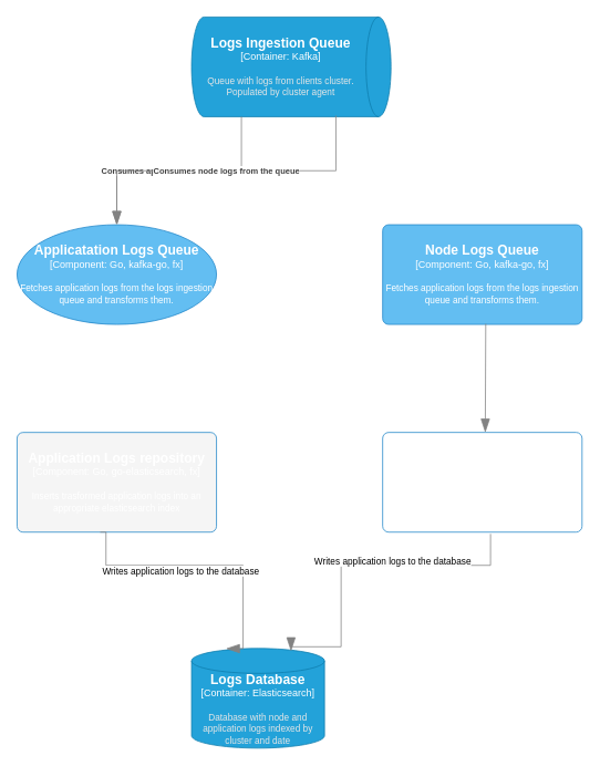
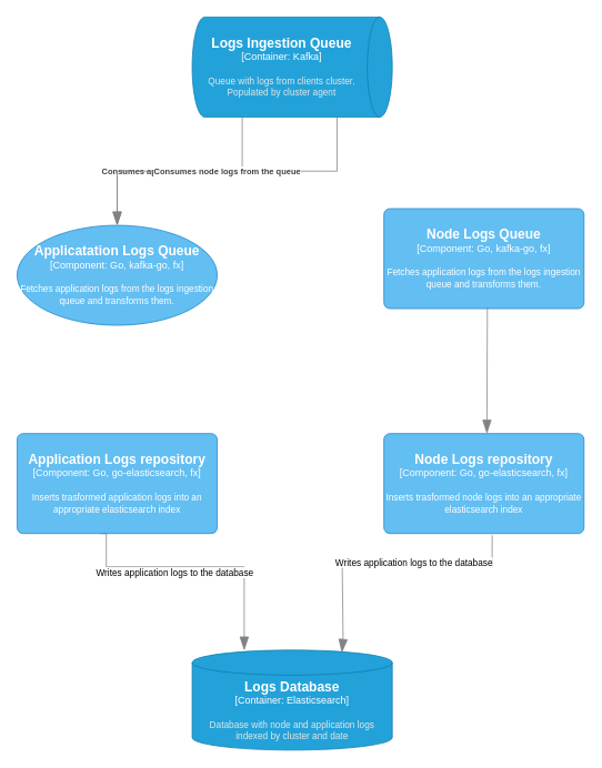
  <mxCell id="0" />
  <mxCell id="1" parent="0" />
  <mxCell id="2" value="&lt;font style=&quot;font-size: 16px&quot;&gt;&lt;b&gt;Logs Ingestion Queue&lt;/b&gt;&lt;/font&gt;&lt;div&gt;[Container:&amp;nbsp;Kafka]&lt;/div&gt;&lt;br&gt;&lt;div&gt;&lt;font style=&quot;font-size: 11px&quot;&gt;&lt;font color=&quot;#E6E6E6&quot;&gt;Queue with logs from clients cluster. Populated by cluster agent&lt;/font&gt;&lt;/div&gt;" style="shape=cylinder3;size=15;direction=south;whiteSpace=wrap;html=1;boundedLbl=1;rounded=0;labelBackgroundColor=none;fillColor=#23A2D9;fontSize=12;fontColor=#ffffff;align=center;strokeColor=#0E7DAD;metaEdit=1;points=[[0.5,0,0],[1,0.25,0],[1,0.5,0],[1,0.75,0],[0.5,1,0],[0,0.75,0],[0,0.5,0],[0,0.25,0]];resizable=0;" vertex="1" parent="1"><mxGeometry x="230" y="20" width="240" height="120" as="geometry" /></mxCell>
  <mxCell id="3" value="&lt;font style=&quot;font-size: 16px&quot;&gt;&lt;b&gt;Applicatation Logs Queue&lt;/b&gt;&lt;/font&gt;&lt;div&gt;[Component: Go, kafka-go, fx]&lt;/div&gt;&lt;br&gt;&lt;div&gt;&lt;font style=&quot;font-size: 11px&quot;&gt;Fetches application logs from the logs ingestion queue and transforms them.&lt;/font&gt;&lt;/div&gt;" style="ellipse;whiteSpace=wrap;html=1;labelBackgroundColor=none;fillColor=#63BEF2;fontColor=#ffffff;align=center;arcSize=6;strokeColor=#2086C9;metaEdit=1;resizable=0;points=[[0.25,0,0],[0.5,0,0],[0.75,0,0],[1,0.25,0],[1,0.5,0],[1,0.75,0],[0.75,1,0],[0.5,1,0],[0.25,1,0],[0,0.75,0],[0,0.5,0],[0,0.25,0]];" vertex="1" parent="1"><mxGeometry x="20" y="270" width="240" height="120" as="geometry" /></mxCell>
- <mxCell id="4" value="&lt;font style=&quot;font-size: 16px&quot;&gt;&lt;b&gt;Node Logs Queue&lt;/b&gt;&lt;/font&gt;&lt;div&gt;[Component: Go, kafka-go, fx]&lt;/div&gt;&lt;br&gt;&lt;div&gt;&lt;font style=&quot;font-size: 11px&quot;&gt;Fetches application logs from the logs ingestion queue and transforms them.&lt;/font&gt;&lt;/div&gt;" style="rounded=1;whiteSpace=wrap;html=1;labelBackgroundColor=none;fillColor=#63BEF2;fontColor=#ffffff;align=center;arcSize=6;strokeColor=#2086C9;metaEdit=1;resizable=0;points=[[0.25,0,0],[0.5,0,0],[0.75,0,0],[1,0.25,0],[1,0.5,0],[1,0.75,0],[0.75,1,0],[0.5,1,0],[0.25,1,0],[0,0.75,0],[0,0.5,0],[0,0.25,0]];" vertex="1" parent="1"><mxGeometry x="460" y="270" width="240" height="120" as="geometry" /></mxCell>
+ <mxCell id="4" value="&lt;font style=&quot;font-size: 16px&quot;&gt;&lt;b&gt;Node Logs Queue&lt;/b&gt;&lt;/font&gt;&lt;div&gt;[Component: Go, kafka-go, fx]&lt;/div&gt;&lt;br&gt;&lt;div&gt;&lt;font style=&quot;font-size: 11px&quot;&gt;Fetches application logs from the logs ingestion queue and transforms them.&lt;/font&gt;&lt;/div&gt;" style="rounded=1;whiteSpace=wrap;html=1;labelBackgroundColor=none;fillColor=#63BEF2;fontColor=#ffffff;align=center;arcSize=6;strokeColor=#2086C9;metaEdit=1;resizable=0;points=[[0.25,0,0],[0.5,0,0],[0.75,0,0],[1,0.25,0],[1,0.5,0],[1,0.75,0],[0.75,1,0],[0.5,1,0],[0.25,1,0],[0,0.75,0],[0,0.5,0],[0,0.25,0]];" vertex="1" parent="1"><mxGeometry x="460" y="250" width="240" height="120" as="geometry" /></mxCell>
  <mxCell id="5" value="&lt;div style=&quot;text-align: left&quot;&gt;&lt;div style=&quot;text-align: center&quot;&gt;&lt;b&gt;Consumes application logs from the queue&lt;/b&gt;&lt;/div&gt;" style="endArrow=blockThin;html=1;fontSize=10;fontColor=#404040;strokeWidth=1;endFill=1;strokeColor=#828282;elbow=vertical;metaEdit=1;endSize=14;startSize=14;jumpStyle=arc;jumpSize=16;rounded=0;edgeStyle=orthogonalEdgeStyle;" edge="1" parent="1" target="3"><mxGeometry x="-0.065" width="240" relative="1" as="geometry"><mxPoint x="290" y="140" as="sourcePoint" /><mxPoint x="550" y="290" as="targetPoint" /><Array as="points"><mxPoint x="290" y="141" /><mxPoint x="290" y="205" /><mxPoint x="140" y="205" /></Array><mxPoint as="offset" /></mxGeometry></mxCell>
  <mxCell id="6" value="&lt;div style=&quot;text-align: left&quot;&gt;&lt;div style=&quot;text-align: center&quot;&gt;&lt;b&gt;Consumes node logs from the queue&lt;/b&gt;&lt;/div&gt;" style="endArrow=blockThin;html=1;fontSize=10;fontColor=#404040;strokeWidth=1;endFill=1;strokeColor=#828282;elbow=vertical;metaEdit=1;endSize=14;startSize=14;jumpStyle=arc;jumpSize=16;rounded=0;edgeStyle=orthogonalEdgeStyle;exitX=0.989;exitY=0.276;exitDx=0;exitDy=0;exitPerimeter=0;" edge="1" parent="1" source="2" target="3"><mxGeometry width="240" relative="1" as="geometry"><mxPoint x="310" y="290" as="sourcePoint" /><mxPoint x="550" y="290" as="targetPoint" /></mxGeometry></mxCell>
- <mxCell id="7" value="&lt;font style=&quot;font-size: 16px&quot;&gt;&lt;b&gt;Application Logs repository&lt;/b&gt;&lt;/font&gt;&lt;div&gt;[Component: Go, go-elasticsearch, fx]&lt;/div&gt;&lt;br&gt;&lt;div&gt;&lt;font style=&quot;font-size: 11px&quot;&gt;Inserts trasformed application logs into an appropriate elasticsearch index&lt;/font&gt;&lt;/div&gt;" style="rounded=1;whiteSpace=wrap;html=1;labelBackgroundColor=none;fillColor=#f5f5f5;fontColor=#ffffff;align=center;arcSize=6;strokeColor=#2086C9;metaEdit=1;resizable=0;points=[[0.25,0,0],[0.5,0,0],[0.75,0,0],[1,0.25,0],[1,0.5,0],[1,0.75,0],[0.75,1,0],[0.5,1,0],[0.25,1,0],[0,0.75,0],[0,0.5,0],[0,0.25,0]];" vertex="1" parent="1"><mxGeometry x="20" y="520" width="240" height="120" as="geometry" /></mxCell>
- <mxCell id="8" value="&lt;font style=&quot;font-size: 16px&quot;&gt;&lt;b&gt;Node Logs repository&lt;/b&gt;&lt;/font&gt;&lt;div&gt;[Component: Go, go-elasticsearch, fx]&lt;/div&gt;&lt;br&gt;&lt;div&gt;&lt;font style=&quot;font-size: 11px&quot;&gt;Inserts trasformed node logs into an appropriate elasticsearch index&lt;/font&gt;&lt;/div&gt;" style="rounded=1;whiteSpace=wrap;html=1;labelBackgroundColor=none;fillColor=#ffffff;fontColor=#ffffff;align=center;arcSize=6;strokeColor=#2086C9;metaEdit=1;resizable=0;points=[[0.25,0,0],[0.5,0,0],[0.75,0,0],[1,0.25,0],[1,0.5,0],[1,0.75,0],[0.75,1,0],[0.5,1,0],[0.25,1,0],[0,0.75,0],[0,0.5,0],[0,0.25,0]];" vertex="1" parent="1"><mxGeometry x="460" y="520" width="240" height="120" as="geometry" /></mxCell>
+ <mxCell id="7" value="&lt;font style=&quot;font-size: 16px&quot;&gt;&lt;b&gt;Application Logs repository&lt;/b&gt;&lt;/font&gt;&lt;div&gt;[Component: Go, go-elasticsearch, fx]&lt;/div&gt;&lt;br&gt;&lt;div&gt;&lt;font style=&quot;font-size: 11px&quot;&gt;Inserts trasformed application logs into an appropriate elasticsearch index&lt;/font&gt;&lt;/div&gt;" style="rounded=1;whiteSpace=wrap;html=1;labelBackgroundColor=none;fillColor=#63BEF2;fontColor=#ffffff;align=center;arcSize=6;strokeColor=#2086C9;metaEdit=1;resizable=0;points=[[0.25,0,0],[0.5,0,0],[0.75,0,0],[1,0.25,0],[1,0.5,0],[1,0.75,0],[0.75,1,0],[0.5,1,0],[0.25,1,0],[0,0.75,0],[0,0.5,0],[0,0.25,0]];" vertex="1" parent="1"><mxGeometry x="20" y="520" width="240" height="120" as="geometry" /></mxCell>
+ <mxCell id="8" value="&lt;font style=&quot;font-size: 16px&quot;&gt;&lt;b&gt;Node Logs repository&lt;/b&gt;&lt;/font&gt;&lt;div&gt;[Component: Go, go-elasticsearch, fx]&lt;/div&gt;&lt;br&gt;&lt;div&gt;&lt;font style=&quot;font-size: 11px&quot;&gt;Inserts trasformed node logs into an appropriate elasticsearch index&lt;/font&gt;&lt;/div&gt;" style="rounded=1;whiteSpace=wrap;html=1;labelBackgroundColor=none;fillColor=#63BEF2;fontColor=#ffffff;align=center;arcSize=6;strokeColor=#2086C9;metaEdit=1;resizable=0;points=[[0.25,0,0],[0.5,0,0],[0.75,0,0],[1,0.25,0],[1,0.5,0],[1,0.75,0],[0.75,1,0],[0.5,1,0],[0.25,1,0],[0,0.75,0],[0,0.5,0],[0,0.25,0]];" vertex="1" parent="1"><mxGeometry x="460" y="520" width="240" height="120" as="geometry" /></mxCell>
  <mxCell id="9" value="" style="endArrow=blockThin;html=1;fontSize=10;fontColor=#404040;strokeWidth=1;endFill=1;strokeColor=#828282;elbow=vertical;metaEdit=1;endSize=14;startSize=14;jumpStyle=arc;jumpSize=16;rounded=0;edgeStyle=orthogonalEdgeStyle;exitX=0.517;exitY=0.993;exitDx=0;exitDy=0;exitPerimeter=0;" edge="1" parent="1" source="4"><mxGeometry width="240" relative="1" as="geometry"><mxPoint x="576.5" y="394" as="sourcePoint" /><mxPoint x="583.5" y="520" as="targetPoint" /><Array as="points"><mxPoint x="584" y="394" /><mxPoint x="584" y="394" /></Array></mxGeometry></mxCell>
- <mxCell id="10" value="&lt;font style=&quot;font-size: 16px&quot;&gt;&lt;b&gt;Logs Database&lt;/b&gt;&lt;/font&gt;&lt;div&gt;[Container:&amp;nbsp;Elasticsearch]&lt;/div&gt;&lt;br&gt;&lt;div&gt;&lt;font style=&quot;font-size: 11px&quot;&gt;&lt;font color=&quot;#E6E6E6&quot;&gt;Database with node and application logs indexed by cluster and date&lt;/font&gt;&lt;/div&gt;" style="shape=cylinder3;size=15;whiteSpace=wrap;html=1;boundedLbl=1;rounded=0;labelBackgroundColor=none;fillColor=#23A2D9;fontSize=12;fontColor=#ffffff;align=center;strokeColor=#0E7DAD;metaEdit=1;points=[[0.5,0,0],[1,0.25,0],[1,0.5,0],[1,0.75,0],[0.5,1,0],[0,0.75,0],[0,0.5,0],[0,0.25,0]];resizable=0;" vertex="1" parent="1"><mxGeometry x="230" y="780" width="160" height="120" as="geometry" /></mxCell>
+ <mxCell id="10" value="&lt;font style=&quot;font-size: 16px&quot;&gt;&lt;b&gt;Logs Database&lt;/b&gt;&lt;/font&gt;&lt;div&gt;[Container:&amp;nbsp;Elasticsearch]&lt;/div&gt;&lt;br&gt;&lt;div&gt;&lt;font style=&quot;font-size: 11px&quot;&gt;&lt;font color=&quot;#E6E6E6&quot;&gt;Database with node and application logs indexed by cluster and date&lt;/font&gt;&lt;/div&gt;" style="shape=cylinder3;size=15;whiteSpace=wrap;html=1;boundedLbl=1;rounded=0;labelBackgroundColor=none;fillColor=#23A2D9;fontSize=12;fontColor=#ffffff;align=center;strokeColor=#0E7DAD;metaEdit=1;points=[[0.5,0,0],[1,0.25,0],[1,0.5,0],[1,0.75,0],[0.5,1,0],[0,0.75,0],[0,0.5,0],[0,0.25,0]];resizable=0;" vertex="1" parent="1"><mxGeometry x="230" y="780" width="240" height="120" as="geometry" /></mxCell>
  <mxCell id="11" value="" style="endArrow=blockThin;html=1;fontSize=10;fontColor=#404040;strokeWidth=1;endFill=1;strokeColor=#828282;elbow=vertical;metaEdit=1;endSize=14;startSize=14;jumpStyle=arc;jumpSize=16;rounded=0;edgeStyle=orthogonalEdgeStyle;exitX=0.429;exitY=1.033;exitDx=0;exitDy=0;exitPerimeter=0;entryX=0.26;entryY=0.002;entryDx=0;entryDy=0;entryPerimeter=0;" edge="1" parent="1" target="10"><mxGeometry width="240" relative="1" as="geometry"><mxPoint x="120" y="640" as="sourcePoint" /><mxPoint x="340" y="710" as="targetPoint" /><Array as="points"><mxPoint x="127" y="640" /><mxPoint x="127" y="680" /><mxPoint x="292" y="680" /></Array></mxGeometry></mxCell>
  <mxCell id="12" value="Writes application logs to the database" style="edgeLabel;html=1;align=center;verticalAlign=middle;resizable=0;points=[];" vertex="1" connectable="0" parent="11"><mxGeometry x="-0.18" y="-6" relative="1" as="geometry"><mxPoint as="offset" /></mxGeometry></mxCell>
  <mxCell id="13" value="" style="endArrow=blockThin;html=1;fontSize=10;fontColor=#404040;strokeWidth=1;endFill=1;strokeColor=#828282;elbow=vertical;metaEdit=1;endSize=14;startSize=14;jumpStyle=arc;jumpSize=16;rounded=0;edgeStyle=orthogonalEdgeStyle;exitX=0.541;exitY=1.018;exitDx=0;exitDy=0;exitPerimeter=0;entryX=0.748;entryY=0.026;entryDx=0;entryDy=0;entryPerimeter=0;" edge="1" parent="1" source="8" target="10"><mxGeometry width="240" relative="1" as="geometry"><mxPoint x="420" y="680" as="sourcePoint" /><mxPoint x="360" y="760" as="targetPoint" /><Array as="points"><mxPoint x="590" y="680" /><mxPoint x="410" y="680" /><mxPoint x="410" y="778" /></Array></mxGeometry></mxCell>
  <mxCell id="14" value="Writes application logs to the database" style="edgeLabel;html=1;align=center;verticalAlign=middle;resizable=0;points=[];" vertex="1" connectable="0" parent="13"><mxGeometry x="-0.18" y="-6" relative="1" as="geometry"><mxPoint as="offset" /></mxGeometry></mxCell>
